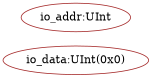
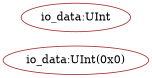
  digraph {
    rankdir=LR
    node [color=brown]
    n1 [label="io_data:UInt(0x0)"]
-   n2 [label="io_addr:UInt"]
+   n2 [label="io_data:UInt"]
  }
